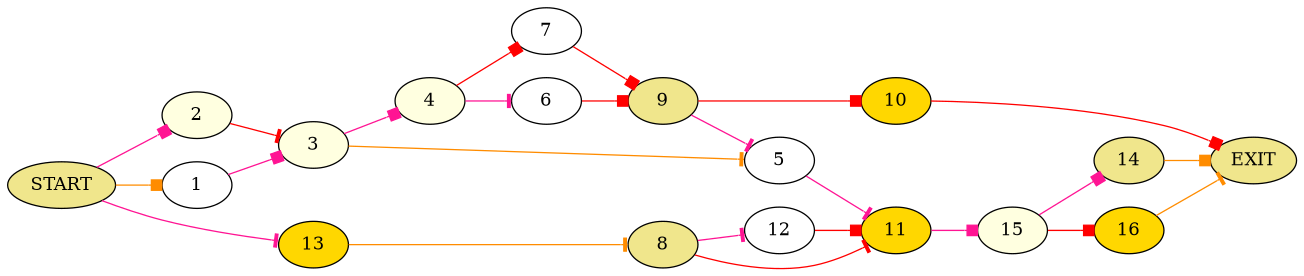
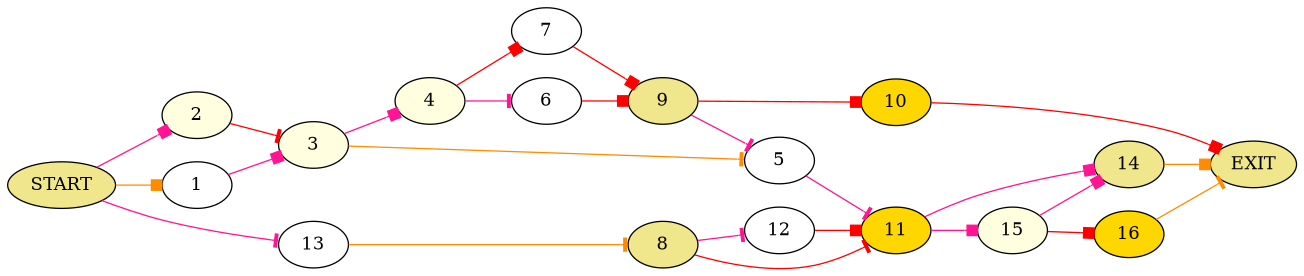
  digraph {
    rankdir=LR
    node [fillcolor=white style=filled]
    edge [arrowhead=box color=deeppink]
    n1 [fillcolor=khaki label=START]
    1
-   13 [fillcolor=gold]
+   13
    2 [fillcolor=lightyellow]
    3 [fillcolor=lightyellow]
    8 [fillcolor=khaki]
    n7 [fillcolor=khaki label=EXIT]
    4 [fillcolor=lightyellow]
    5
    6
    7
    11 [fillcolor=gold]
    9 [fillcolor=khaki]
    12
    10 [fillcolor=gold]
    14 [fillcolor=khaki]
    15 [fillcolor=lightyellow]
    16 [fillcolor=gold]
    n1 -> 1 [color=darkorange]
    n1 -> 13 [arrowhead=tee]
    n1 -> 2
    1 -> 3
    13 -> 8 [arrowhead=tee color=darkorange]
    2 -> 3 [arrowhead=tee color=red]
    3 -> 4
    3 -> 5 [arrowhead=tee color=darkorange]
    8 -> 11 [arrowhead=tee color=red]
    8 -> 12 [arrowhead=tee]
    4 -> 6 [arrowhead=tee]
    4 -> 7 [color=red]
    5 -> 11 [arrowhead=tee]
    6 -> 9 [color=red]
    7 -> 9 [color=red]
+   11 -> 14
    11 -> 15
    9 -> 5 [arrowhead=tee]
    9 -> 10 [color=red]
    12 -> 11 [color=red]
    10 -> n7 [color=red]
    14 -> n7 [color=darkorange]
    15 -> 14
    15 -> 16 [color=red]
    16 -> n7 [arrowhead=tee color=darkorange]
  }
